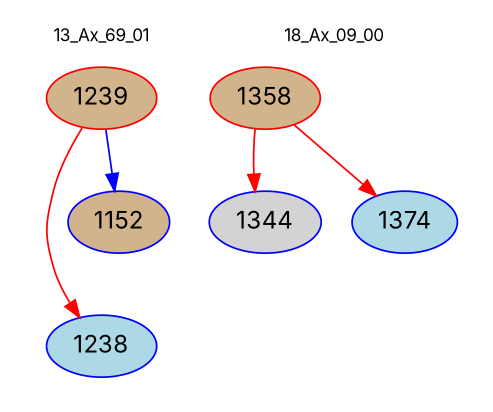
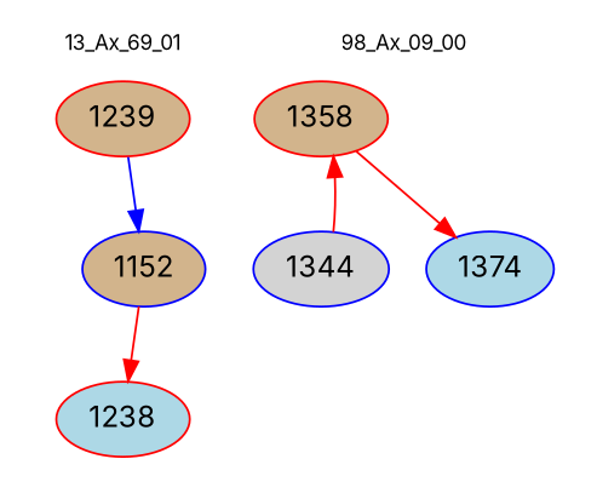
  digraph {
    fontname=Inter
    node [color=red fillcolor=tan fontname=Inter style=filled]
    edge [color=red fontname=Inter]
    n1 [label=1239]
-   n2 [color=blue fillcolor=lightblue label=1238]
+   n2 [fillcolor=lightblue label=1238]
    n3 [color=blue label=1152]
    n4 [label=1358]
    n5 [color=blue fillcolor=lightgrey label=1344]
    n6 [color=blue fillcolor=lightblue label=1374]
    subgraph cluster_1 {
      color=white
      fontsize=10
      label="13_Ax_69_01"
      n1
      n2
      n3
    }
    subgraph cluster_2 {
      color=white
      fontsize=10
-     label="18_Ax_09_00"
+     label="98_Ax_09_00"
      n4
      n5
      n6
    }
-   n1 -> n2
+   n3 -> n2
    n1 -> n3 [color=blue]
-   n4 -> n5
+   n5 -> n4
    n4 -> n6
  }
